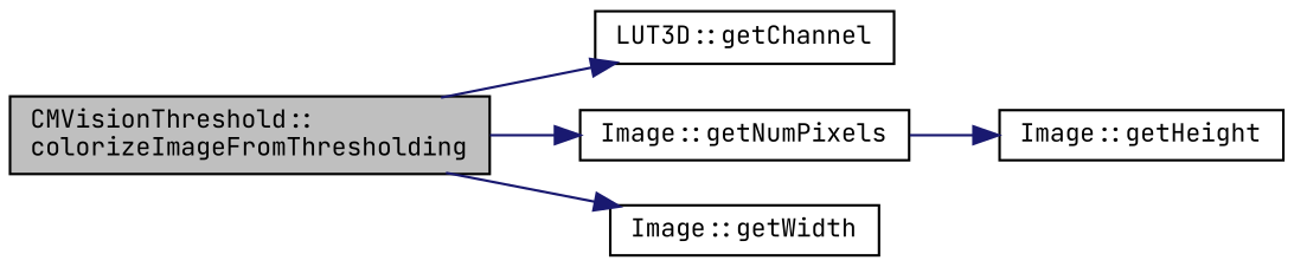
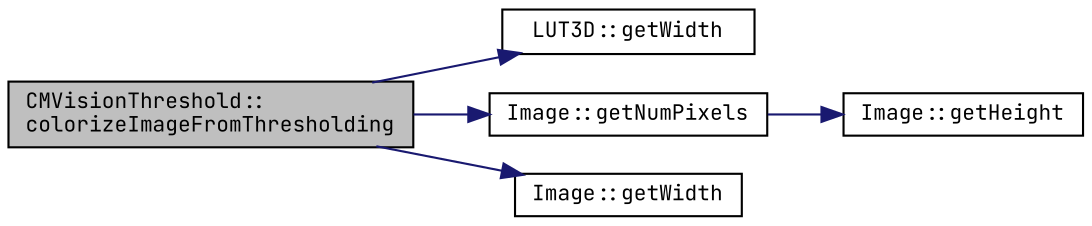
  digraph {
    fontname="JetBrains Mono"
    rankdir=LR
    node [color=black fillcolor=white fontname="JetBrains Mono" fontsize=10 shape=record style=filled]
    edge [color=midnightblue fontname="JetBrains Mono" fontsize=10 labelfontname=Helvetica labelfontsize=10 style=solid]
    n1 [fillcolor=grey75 fontcolor=black height=0.2 label="CMVisionThreshold::\lcolorizeImageFromThresholding" width=0.4]
-   n2 [height=0.2 label="LUT3D::getChannel" width=0.4]
+   n2 [height=0.2 label="LUT3D::getWidth" width=0.4]
    n3 [height=0.2 label="Image::getNumPixels" width=0.4]
    n4 [height=0.2 label="Image::getWidth" width=0.4]
    n5 [height=0.2 label="Image::getHeight" width=0.4]
    n1 -> n2
    n1 -> n3
    n1 -> n4
    n3 -> n5
  }
